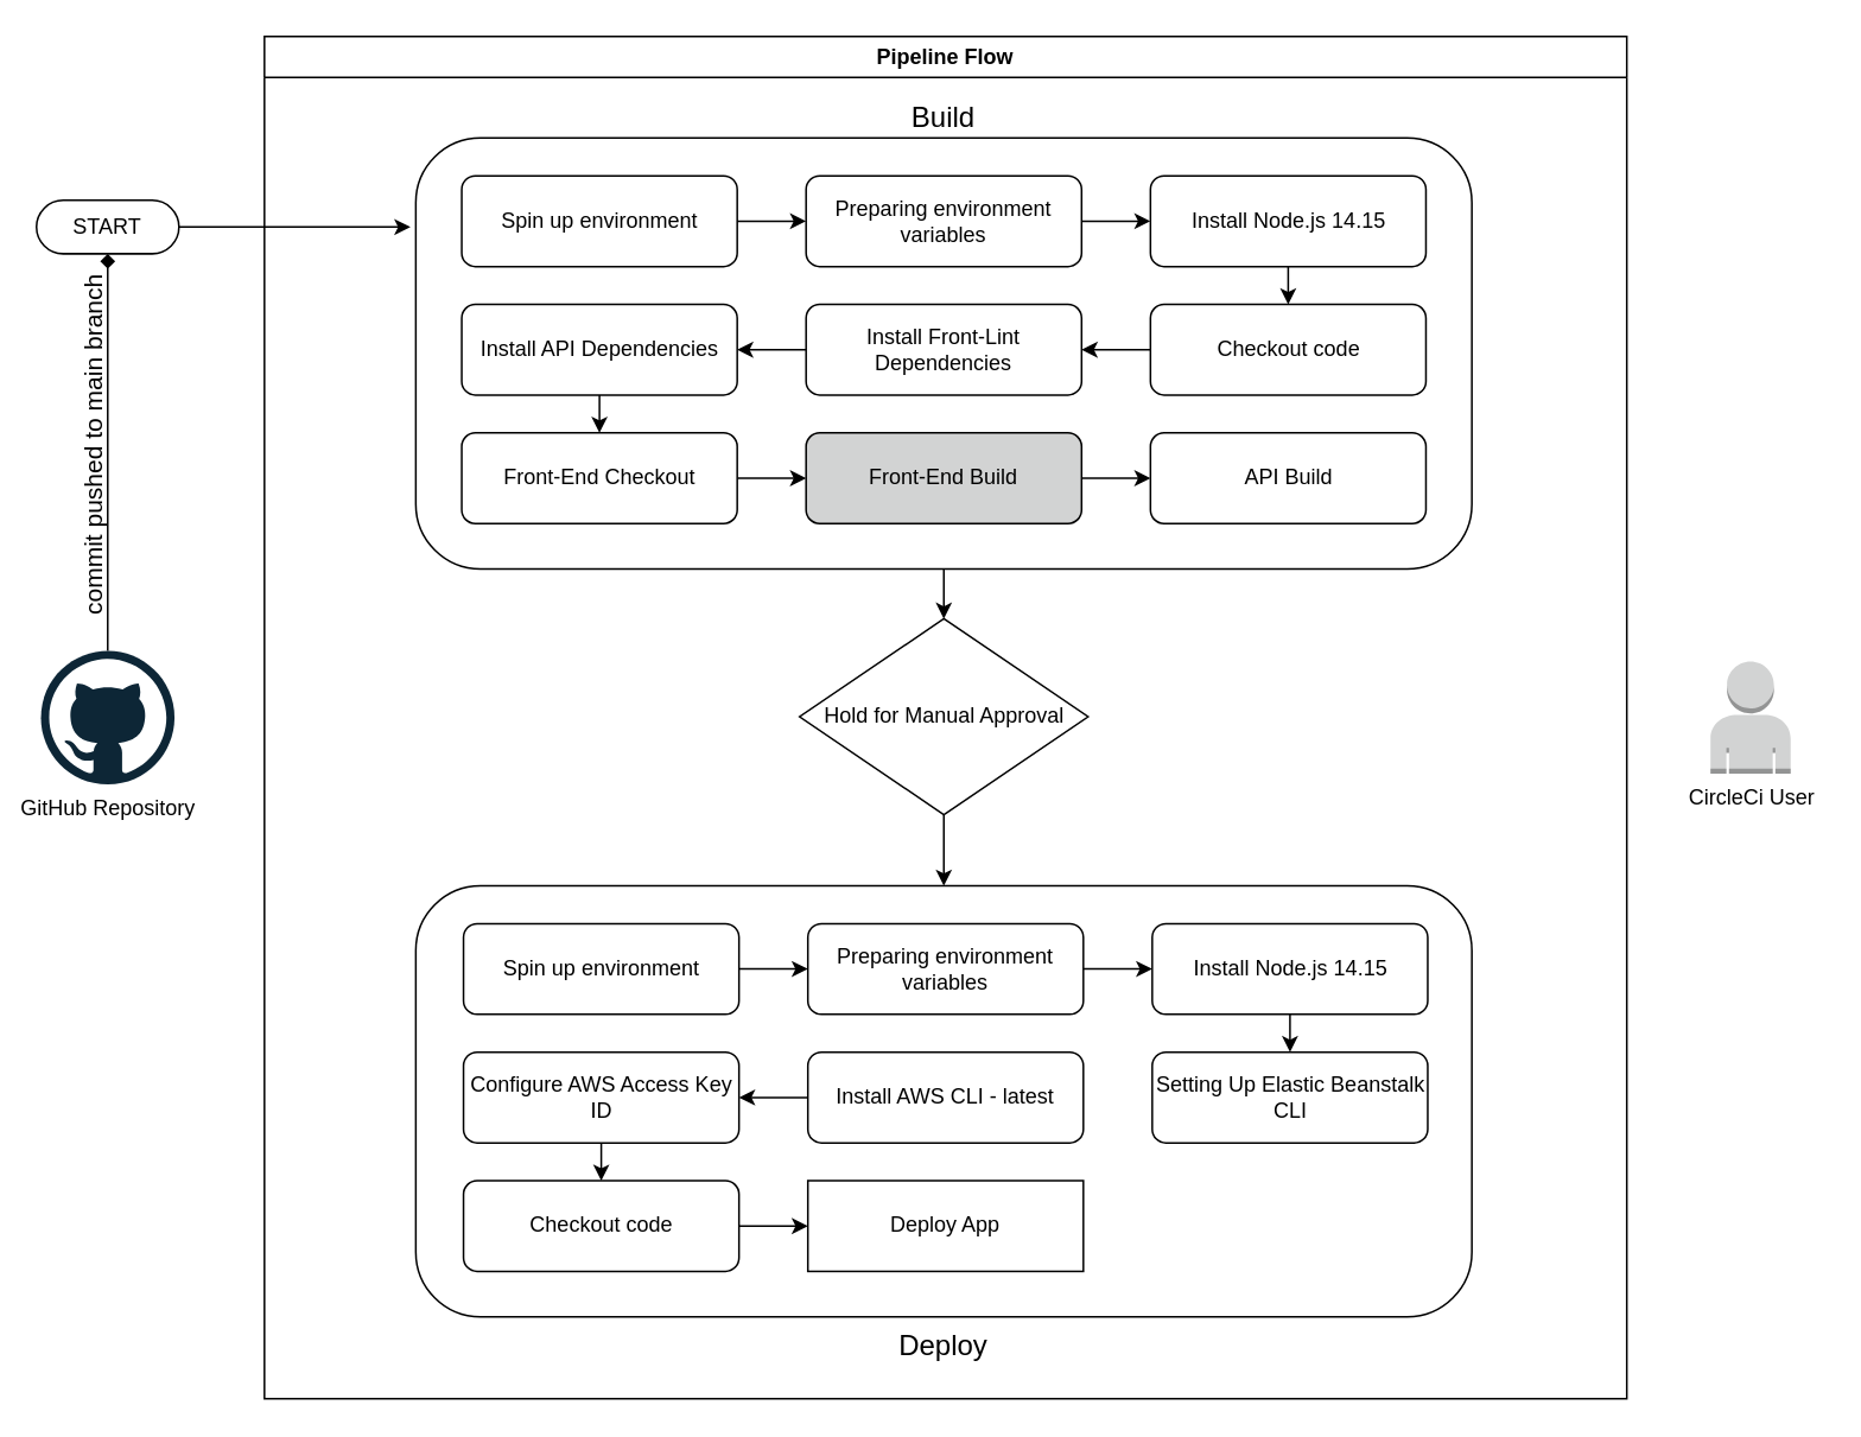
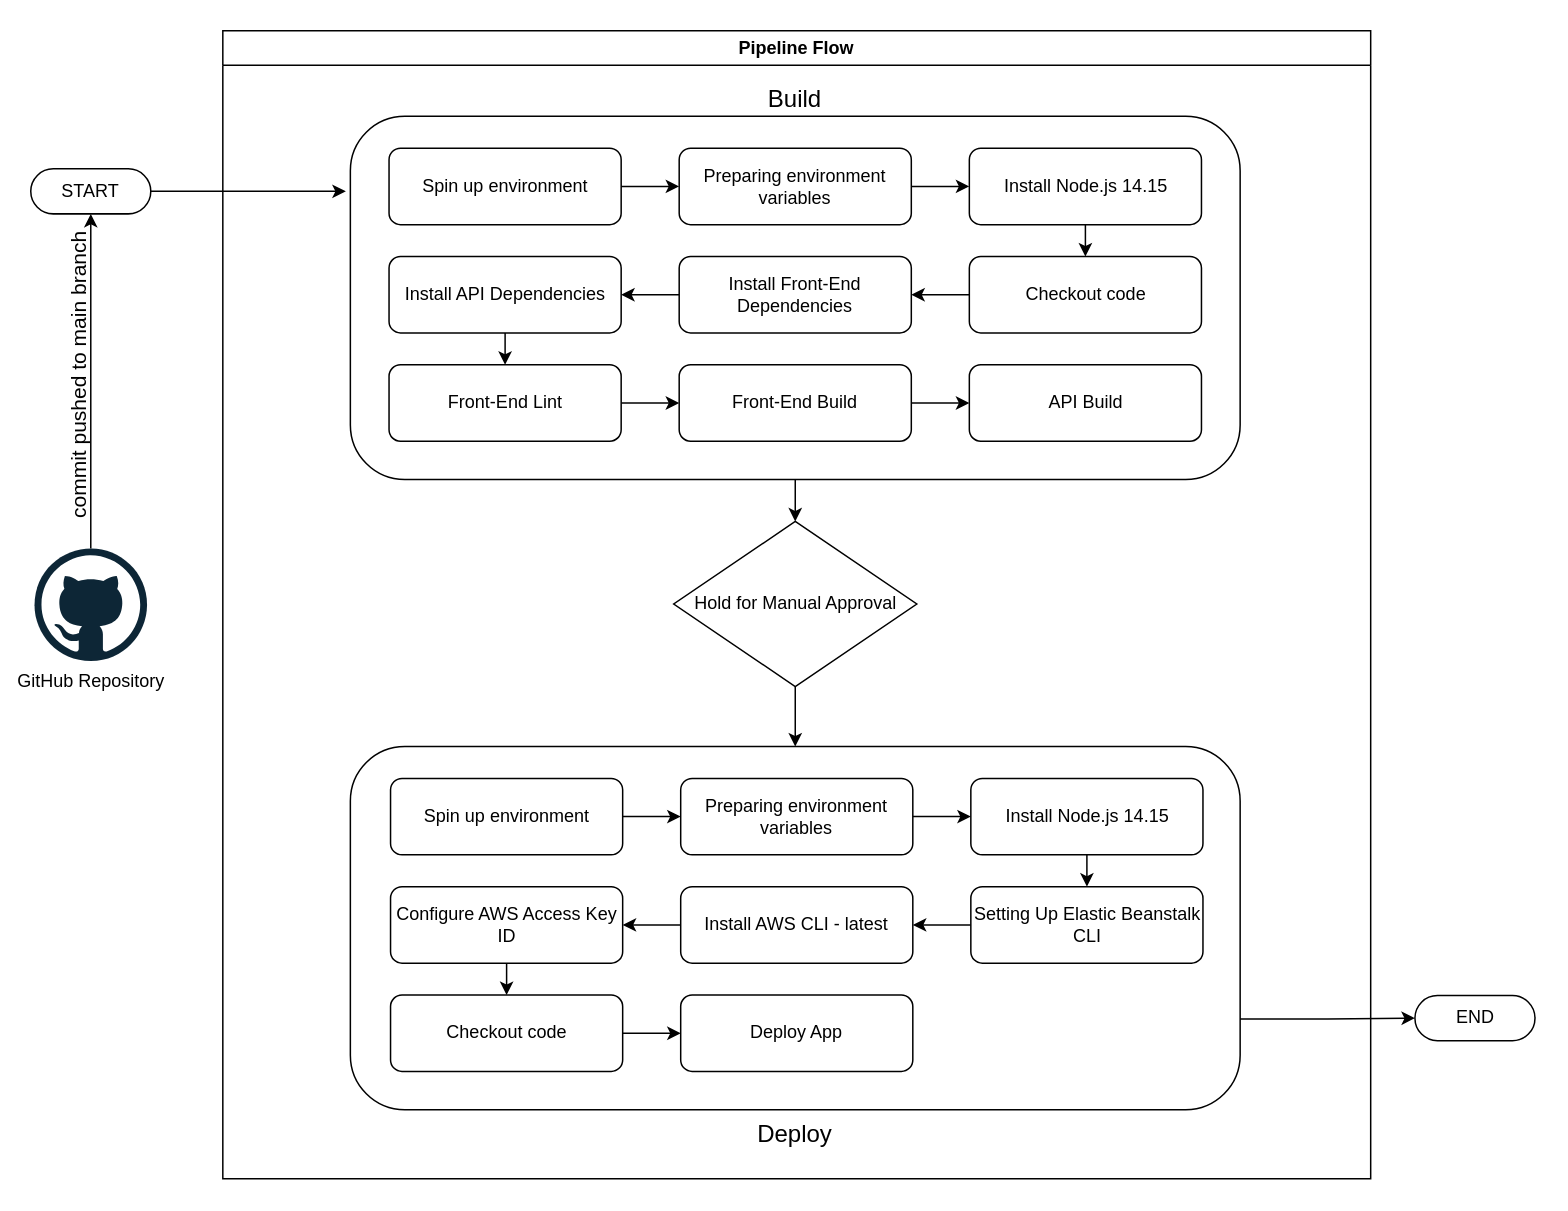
  <mxCell id="0" />
  <mxCell id="1" parent="0" />
  <mxCell id="2" value="Pipeline Flow" style="swimlane;whiteSpace=wrap;html=1;" parent="1" vertex="1"><mxGeometry x="148" y="20" width="765" height="765" as="geometry" /></mxCell>
  <mxCell id="3" value="" style="edgeStyle=orthogonalEdgeStyle;rounded=0;orthogonalLoop=1;jettySize=auto;html=1;exitX=0.5;exitY=1;exitDx=0;exitDy=0;entryX=0.5;entryY=0;entryDx=0;entryDy=0;" parent="2" source="4" target="25" edge="1"><mxGeometry relative="1" as="geometry" /></mxCell>
  <mxCell id="4" value="Hold for Manual Approval" style="rhombus;whiteSpace=wrap;html=1;" parent="2" vertex="1"><mxGeometry x="300.5" y="327" width="162" height="110" as="geometry" /></mxCell>
  <mxCell id="5" value="" style="group;fontSize=12;" parent="2" vertex="1" connectable="0"><mxGeometry x="85" y="57" width="593" height="242" as="geometry" /></mxCell>
  <mxCell id="6" value="Build" style="rounded=1;whiteSpace=wrap;html=1;labelPosition=center;verticalLabelPosition=top;align=center;verticalAlign=bottom;fontSize=16;" parent="5" vertex="1"><mxGeometry width="593" height="242.0" as="geometry" /></mxCell>
  <mxCell id="7" value="" style="group" parent="5" vertex="1" connectable="0"><mxGeometry x="25.783" y="21.228" width="541.435" height="195.298" as="geometry" /></mxCell>
  <mxCell id="8" value="Spin up environment" style="rounded=1;whiteSpace=wrap;html=1;" parent="7" vertex="1"><mxGeometry width="154.696" height="50.947" as="geometry" /></mxCell>
  <mxCell id="9" value="Preparing environment variables" style="rounded=1;whiteSpace=wrap;html=1;" parent="7" vertex="1"><mxGeometry x="193.37" width="154.696" height="50.947" as="geometry" /></mxCell>
  <mxCell id="10" value="" style="edgeStyle=orthogonalEdgeStyle;rounded=0;orthogonalLoop=1;jettySize=auto;html=1;exitX=1;exitY=0.5;exitDx=0;exitDy=0;entryX=0;entryY=0.5;entryDx=0;entryDy=0;" parent="7" source="8" target="9" edge="1"><mxGeometry relative="1" as="geometry" /></mxCell>
  <mxCell id="11" value="Install Node.js 14.15" style="rounded=1;whiteSpace=wrap;html=1;" parent="7" vertex="1"><mxGeometry x="386.739" width="154.696" height="50.947" as="geometry" /></mxCell>
  <mxCell id="12" value="" style="edgeStyle=orthogonalEdgeStyle;rounded=0;orthogonalLoop=1;jettySize=auto;html=1;exitX=1;exitY=0.5;exitDx=0;exitDy=0;entryX=0;entryY=0.5;entryDx=0;entryDy=0;" parent="7" source="9" target="11" edge="1"><mxGeometry relative="1" as="geometry" /></mxCell>
  <mxCell id="13" value="Install API Dependencies" style="rounded=1;whiteSpace=wrap;html=1;" parent="7" vertex="1"><mxGeometry y="72.175" width="154.696" height="50.947" as="geometry" /></mxCell>
  <mxCell id="14" value="" style="edgeStyle=orthogonalEdgeStyle;rounded=0;orthogonalLoop=1;jettySize=auto;html=1;exitX=0;exitY=0.5;exitDx=0;exitDy=0;entryX=1;entryY=0.5;entryDx=0;entryDy=0;" parent="7" source="15" target="13" edge="1"><mxGeometry relative="1" as="geometry" /></mxCell>
- <mxCell id="15" value="Install Front-Lint Dependencies" style="rounded=1;whiteSpace=wrap;html=1;" parent="7" vertex="1"><mxGeometry x="193.37" y="72.175" width="154.696" height="50.947" as="geometry" /></mxCell>
+ <mxCell id="15" value="Install Front-End Dependencies" style="rounded=1;whiteSpace=wrap;html=1;" parent="7" vertex="1"><mxGeometry x="193.37" y="72.175" width="154.696" height="50.947" as="geometry" /></mxCell>
  <mxCell id="16" value="" style="edgeStyle=orthogonalEdgeStyle;rounded=0;orthogonalLoop=1;jettySize=auto;html=1;exitX=0;exitY=0.5;exitDx=0;exitDy=0;entryX=1;entryY=0.5;entryDx=0;entryDy=0;" parent="7" source="17" target="15" edge="1"><mxGeometry relative="1" as="geometry" /></mxCell>
  <mxCell id="17" value="Checkout code" style="rounded=1;whiteSpace=wrap;html=1;" parent="7" vertex="1"><mxGeometry x="386.739" y="72.175" width="154.696" height="50.947" as="geometry" /></mxCell>
  <mxCell id="18" value="" style="edgeStyle=orthogonalEdgeStyle;rounded=0;orthogonalLoop=1;jettySize=auto;html=1;exitX=0.5;exitY=1;exitDx=0;exitDy=0;entryX=0.5;entryY=0;entryDx=0;entryDy=0;" parent="7" source="11" target="17" edge="1"><mxGeometry relative="1" as="geometry" /></mxCell>
  <mxCell id="19" value="API Build" style="rounded=1;whiteSpace=wrap;html=1;" parent="7" vertex="1"><mxGeometry x="386.739" y="144.351" width="154.696" height="50.947" as="geometry" /></mxCell>
  <mxCell id="20" value="" style="edgeStyle=orthogonalEdgeStyle;rounded=0;orthogonalLoop=1;jettySize=auto;html=1;exitX=1;exitY=0.5;exitDx=0;exitDy=0;entryX=0;entryY=0.5;entryDx=0;entryDy=0;" parent="7" source="21" target="19" edge="1"><mxGeometry relative="1" as="geometry" /></mxCell>
- <mxCell id="21" value="Front-End Build" style="rounded=1;whiteSpace=wrap;html=1;fillColor=#d2d3d3;" parent="7" vertex="1"><mxGeometry x="193.37" y="144.351" width="154.696" height="50.947" as="geometry" /></mxCell>
+ <mxCell id="21" value="Front-End Build" style="rounded=1;whiteSpace=wrap;html=1;" parent="7" vertex="1"><mxGeometry x="193.37" y="144.351" width="154.696" height="50.947" as="geometry" /></mxCell>
  <mxCell id="22" value="" style="edgeStyle=orthogonalEdgeStyle;rounded=0;orthogonalLoop=1;jettySize=auto;html=1;exitX=1;exitY=0.5;exitDx=0;exitDy=0;entryX=0;entryY=0.5;entryDx=0;entryDy=0;" parent="7" source="23" target="21" edge="1"><mxGeometry relative="1" as="geometry" /></mxCell>
- <mxCell id="23" value="Front-End Checkout" style="rounded=1;whiteSpace=wrap;html=1;" parent="7" vertex="1"><mxGeometry y="144.351" width="154.696" height="50.947" as="geometry" /></mxCell>
+ <mxCell id="23" value="Front-End Lint" style="rounded=1;whiteSpace=wrap;html=1;" parent="7" vertex="1"><mxGeometry y="144.351" width="154.696" height="50.947" as="geometry" /></mxCell>
  <mxCell id="24" value="" style="edgeStyle=orthogonalEdgeStyle;rounded=0;orthogonalLoop=1;jettySize=auto;html=1;exitX=0.5;exitY=1;exitDx=0;exitDy=0;entryX=0.5;entryY=0;entryDx=0;entryDy=0;" parent="7" source="13" target="23" edge="1"><mxGeometry relative="1" as="geometry" /></mxCell>
  <mxCell id="25" value="Deploy" style="rounded=1;whiteSpace=wrap;html=1;labelPosition=center;verticalLabelPosition=bottom;align=center;verticalAlign=top;container=0;fontSize=16;" parent="2" vertex="1"><mxGeometry x="85" y="477" width="593" height="242.0" as="geometry" /></mxCell>
  <mxCell id="26" value="Spin up environment" style="rounded=1;whiteSpace=wrap;html=1;container=0;" parent="2" vertex="1"><mxGeometry x="111.783" y="498.228" width="154.696" height="50.947" as="geometry" /></mxCell>
  <mxCell id="27" value="Preparing environment variables" style="rounded=1;whiteSpace=wrap;html=1;container=0;" parent="2" vertex="1"><mxGeometry x="305.152" y="498.228" width="154.696" height="50.947" as="geometry" /></mxCell>
  <mxCell id="28" value="" style="edgeStyle=orthogonalEdgeStyle;rounded=0;orthogonalLoop=1;jettySize=auto;html=1;exitX=1;exitY=0.5;exitDx=0;exitDy=0;entryX=0;entryY=0.5;entryDx=0;entryDy=0;" parent="2" source="26" target="27" edge="1"><mxGeometry relative="1" as="geometry" /></mxCell>
  <mxCell id="29" value="Install Node.js 14.15" style="rounded=1;whiteSpace=wrap;html=1;container=0;" parent="2" vertex="1"><mxGeometry x="498.522" y="498.228" width="154.696" height="50.947" as="geometry" /></mxCell>
  <mxCell id="30" value="" style="edgeStyle=orthogonalEdgeStyle;rounded=0;orthogonalLoop=1;jettySize=auto;html=1;exitX=1;exitY=0.5;exitDx=0;exitDy=0;entryX=0;entryY=0.5;entryDx=0;entryDy=0;" parent="2" source="27" target="29" edge="1"><mxGeometry relative="1" as="geometry" /></mxCell>
  <mxCell id="31" value="Configure AWS Access Key ID" style="rounded=1;whiteSpace=wrap;html=1;container=0;" parent="2" vertex="1"><mxGeometry x="111.783" y="570.404" width="154.696" height="50.947" as="geometry" /></mxCell>
  <mxCell id="32" value="" style="edgeStyle=orthogonalEdgeStyle;rounded=0;orthogonalLoop=1;jettySize=auto;html=1;exitX=0;exitY=0.5;exitDx=0;exitDy=0;entryX=1;entryY=0.5;entryDx=0;entryDy=0;" parent="2" source="33" target="31" edge="1"><mxGeometry relative="1" as="geometry" /></mxCell>
  <mxCell id="33" value="Install AWS CLI - latest" style="rounded=1;whiteSpace=wrap;html=1;container=0;" parent="2" vertex="1"><mxGeometry x="305.152" y="570.404" width="154.696" height="50.947" as="geometry" /></mxCell>
+ <mxCell id="34" value="" style="edgeStyle=orthogonalEdgeStyle;rounded=0;orthogonalLoop=1;jettySize=auto;html=1;exitX=0;exitY=0.5;exitDx=0;exitDy=0;entryX=1;entryY=0.5;entryDx=0;entryDy=0;" parent="2" source="35" target="33" edge="1"><mxGeometry relative="1" as="geometry" /></mxCell>
  <mxCell id="35" value="Setting Up Elastic Beanstalk CLI" style="rounded=1;whiteSpace=wrap;html=1;container=0;" parent="2" vertex="1"><mxGeometry x="498.522" y="570.404" width="154.696" height="50.947" as="geometry" /></mxCell>
  <mxCell id="36" value="" style="edgeStyle=orthogonalEdgeStyle;rounded=0;orthogonalLoop=1;jettySize=auto;html=1;exitX=0.5;exitY=1;exitDx=0;exitDy=0;entryX=0.5;entryY=0;entryDx=0;entryDy=0;" parent="2" source="29" target="35" edge="1"><mxGeometry relative="1" as="geometry" /></mxCell>
- <mxCell id="37" value="Deploy App" style="whiteSpace=wrap;html=1;container=0;rounded=0;" parent="2" vertex="1"><mxGeometry x="305.152" y="642.579" width="154.696" height="50.947" as="geometry" /></mxCell>
+ <mxCell id="37" value="Deploy App" style="rounded=1;whiteSpace=wrap;html=1;container=0;" parent="2" vertex="1"><mxGeometry x="305.152" y="642.579" width="154.696" height="50.947" as="geometry" /></mxCell>
  <mxCell id="38" value="" style="edgeStyle=orthogonalEdgeStyle;rounded=0;orthogonalLoop=1;jettySize=auto;html=1;exitX=1;exitY=0.5;exitDx=0;exitDy=0;entryX=0;entryY=0.5;entryDx=0;entryDy=0;" parent="2" source="39" target="37" edge="1"><mxGeometry relative="1" as="geometry" /></mxCell>
  <mxCell id="39" value="Checkout code" style="rounded=1;whiteSpace=wrap;html=1;container=0;" parent="2" vertex="1"><mxGeometry x="111.783" y="642.579" width="154.696" height="50.947" as="geometry" /></mxCell>
  <mxCell id="40" value="" style="edgeStyle=orthogonalEdgeStyle;rounded=0;orthogonalLoop=1;jettySize=auto;html=1;exitX=0.5;exitY=1;exitDx=0;exitDy=0;entryX=0.5;entryY=0;entryDx=0;entryDy=0;" parent="2" source="31" target="39" edge="1"><mxGeometry relative="1" as="geometry" /></mxCell>
  <mxCell id="41" value="" style="edgeStyle=orthogonalEdgeStyle;rounded=0;orthogonalLoop=1;jettySize=auto;html=1;exitX=0.5;exitY=1;exitDx=0;exitDy=0;entryX=0.5;entryY=0;entryDx=0;entryDy=0;" parent="2" source="6" target="4" edge="1"><mxGeometry relative="1" as="geometry" /></mxCell>
- <mxCell id="42" value="commit pushed to main branch" style="edgeStyle=orthogonalEdgeStyle;rounded=0;orthogonalLoop=1;jettySize=auto;html=1;entryX=0.5;entryY=0.5;entryDx=0;entryDy=15;entryPerimeter=0;horizontal=0;labelPosition=center;verticalLabelPosition=top;align=center;verticalAlign=bottom;labelBackgroundColor=none;fontSize=14;endArrow=diamond;" parent="1" source="43" target="47" edge="1"><mxGeometry x="0.002" relative="1" as="geometry"><mxPoint x="60" y="157" as="targetPoint" /><mxPoint as="offset" /></mxGeometry></mxCell>
+ <mxCell id="42" value="commit pushed to main branch" style="edgeStyle=orthogonalEdgeStyle;rounded=0;orthogonalLoop=1;jettySize=auto;html=1;entryX=0.5;entryY=0.5;entryDx=0;entryDy=15;entryPerimeter=0;horizontal=0;labelPosition=center;verticalLabelPosition=top;align=center;verticalAlign=bottom;labelBackgroundColor=none;fontSize=14;" parent="1" source="43" target="47" edge="1"><mxGeometry x="0.002" relative="1" as="geometry"><mxPoint x="60" y="157" as="targetPoint" /><mxPoint as="offset" /></mxGeometry></mxCell>
  <mxCell id="43" value="GitHub Repository" style="dashed=0;outlineConnect=0;html=1;align=center;labelPosition=center;verticalLabelPosition=bottom;verticalAlign=top;shape=mxgraph.weblogos.github" parent="1" vertex="1"><mxGeometry x="22.5" y="365" width="75" height="75" as="geometry" /></mxCell>
  <mxCell id="44" value="" style="edgeStyle=orthogonalEdgeStyle;rounded=0;orthogonalLoop=1;jettySize=auto;html=1;exitX=1;exitY=0.5;exitDx=0;exitDy=0;exitPerimeter=0;" parent="1" source="47" edge="1"><mxGeometry relative="1" as="geometry"><mxPoint x="230" y="127" as="targetPoint" /><mxPoint x="90" y="127.059" as="sourcePoint" /></mxGeometry></mxCell>
- <mxCell id="45" value="CircleCi User" style="outlineConnect=0;dashed=0;verticalLabelPosition=bottom;verticalAlign=top;align=center;html=1;shape=mxgraph.aws3.user;fillColor=#D2D3D3;gradientColor=none;" parent="1" vertex="1"><mxGeometry x="960" y="371" width="45" height="63" as="geometry" /></mxCell>
+ <mxCell id="46" value="END" style="html=1;dashed=0;whiteSpace=wrap;shape=mxgraph.dfd.start" parent="1" vertex="1"><mxGeometry x="942.5" y="663" width="80" height="30" as="geometry" /></mxCell>
  <mxCell id="47" value="START" style="html=1;dashed=0;whiteSpace=wrap;shape=mxgraph.dfd.start" parent="1" vertex="1"><mxGeometry x="20" y="112" width="80" height="30" as="geometry" /></mxCell>
+ <mxCell id="48" value="" style="edgeStyle=orthogonalEdgeStyle;rounded=0;orthogonalLoop=1;jettySize=auto;html=1;exitX=1;exitY=0.75;exitDx=0;exitDy=0;entryX=0;entryY=0.5;entryDx=0;entryDy=0;entryPerimeter=0;" parent="1" source="25" target="46" edge="1"><mxGeometry relative="1" as="geometry"><mxPoint x="930" y="678.118" as="targetPoint" /></mxGeometry></mxCell>
